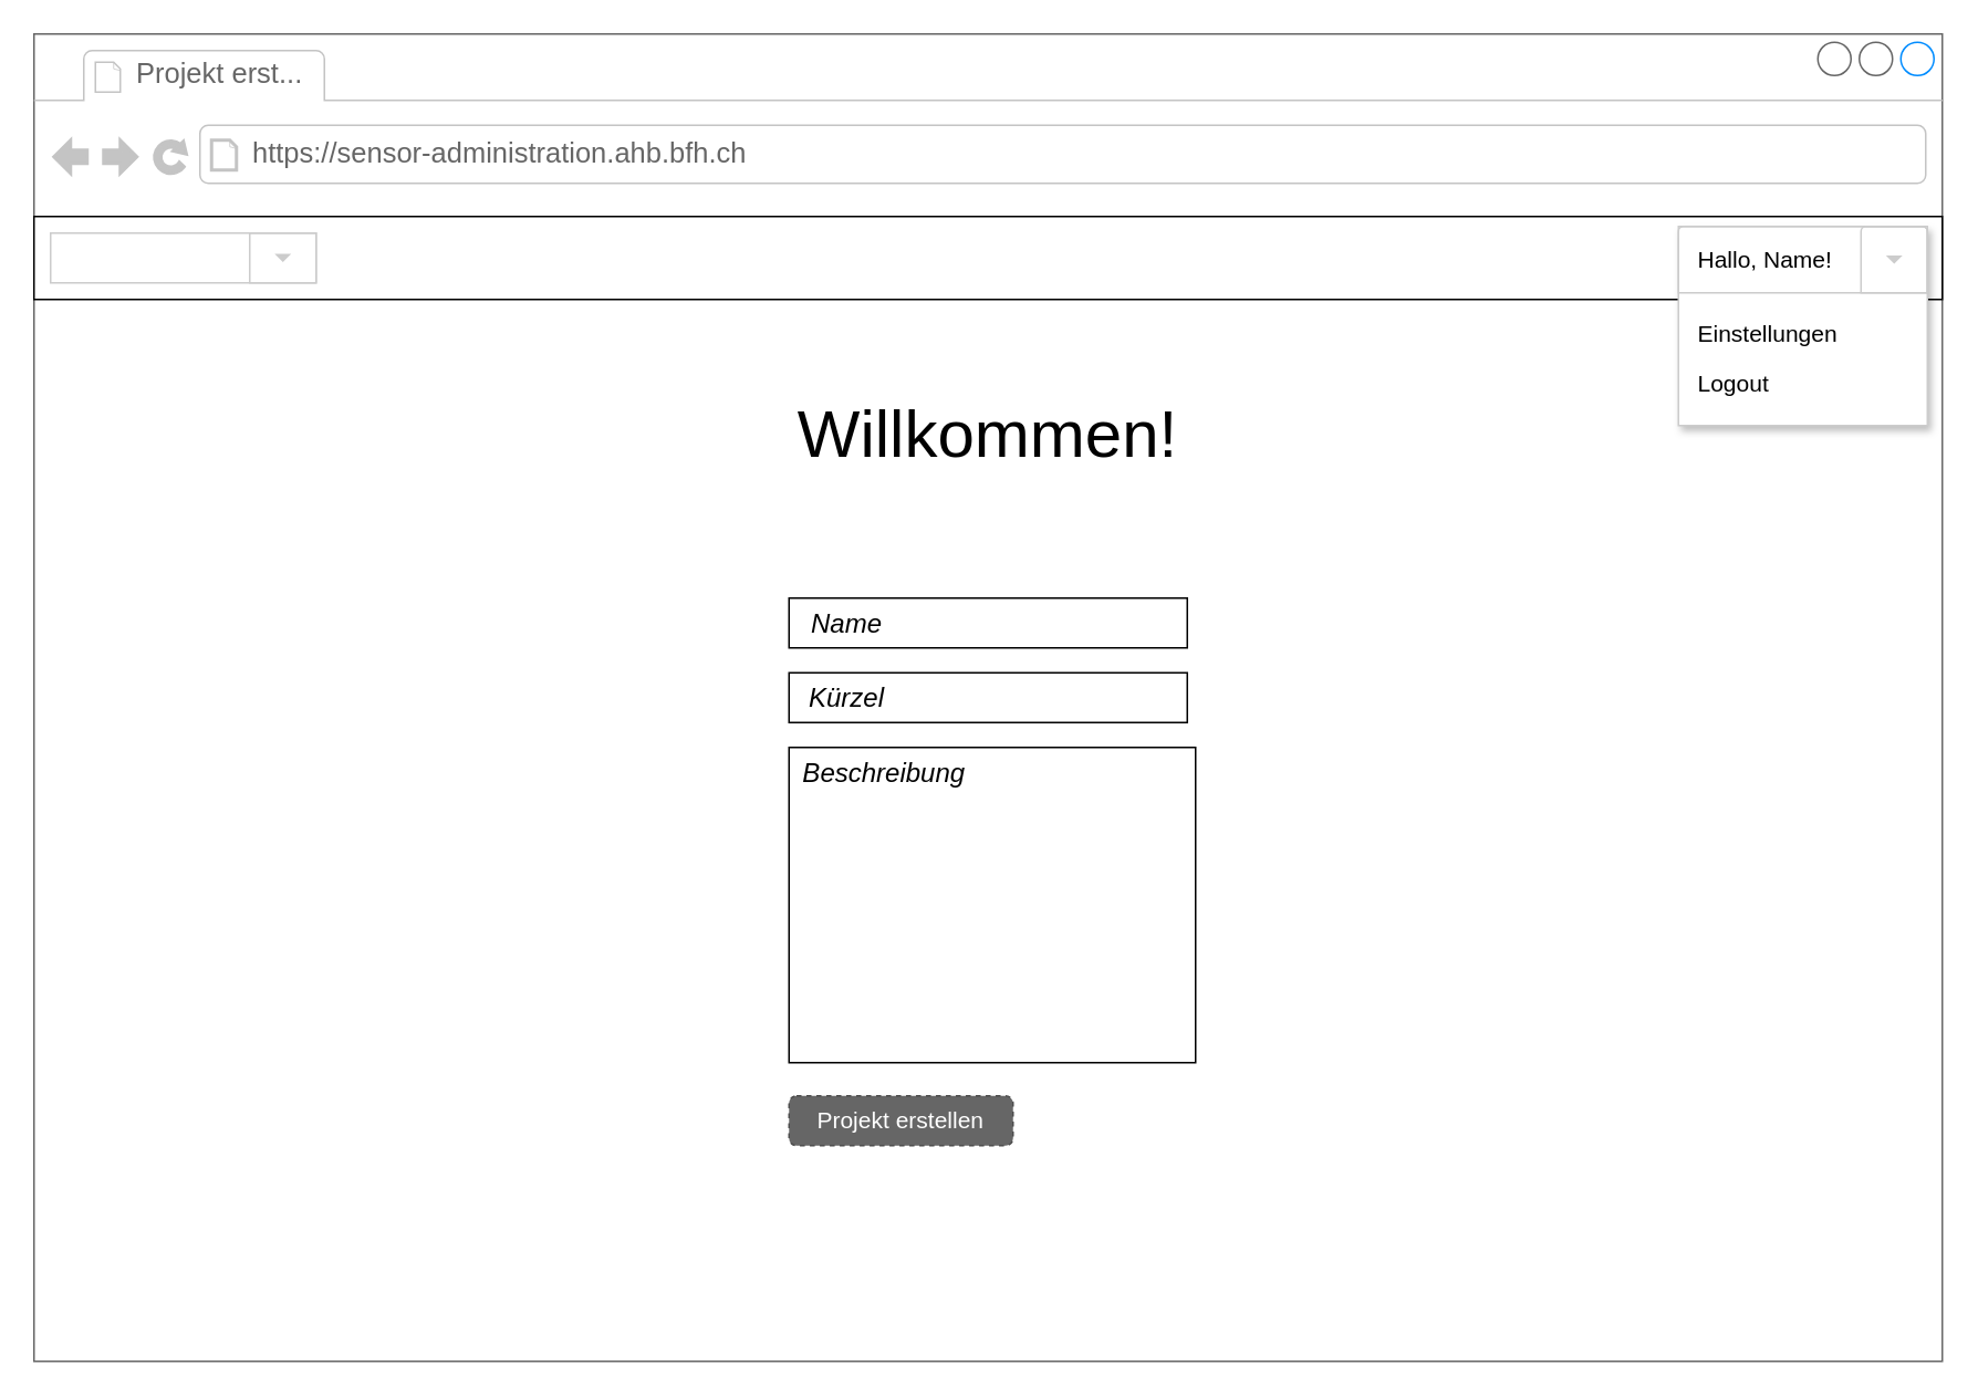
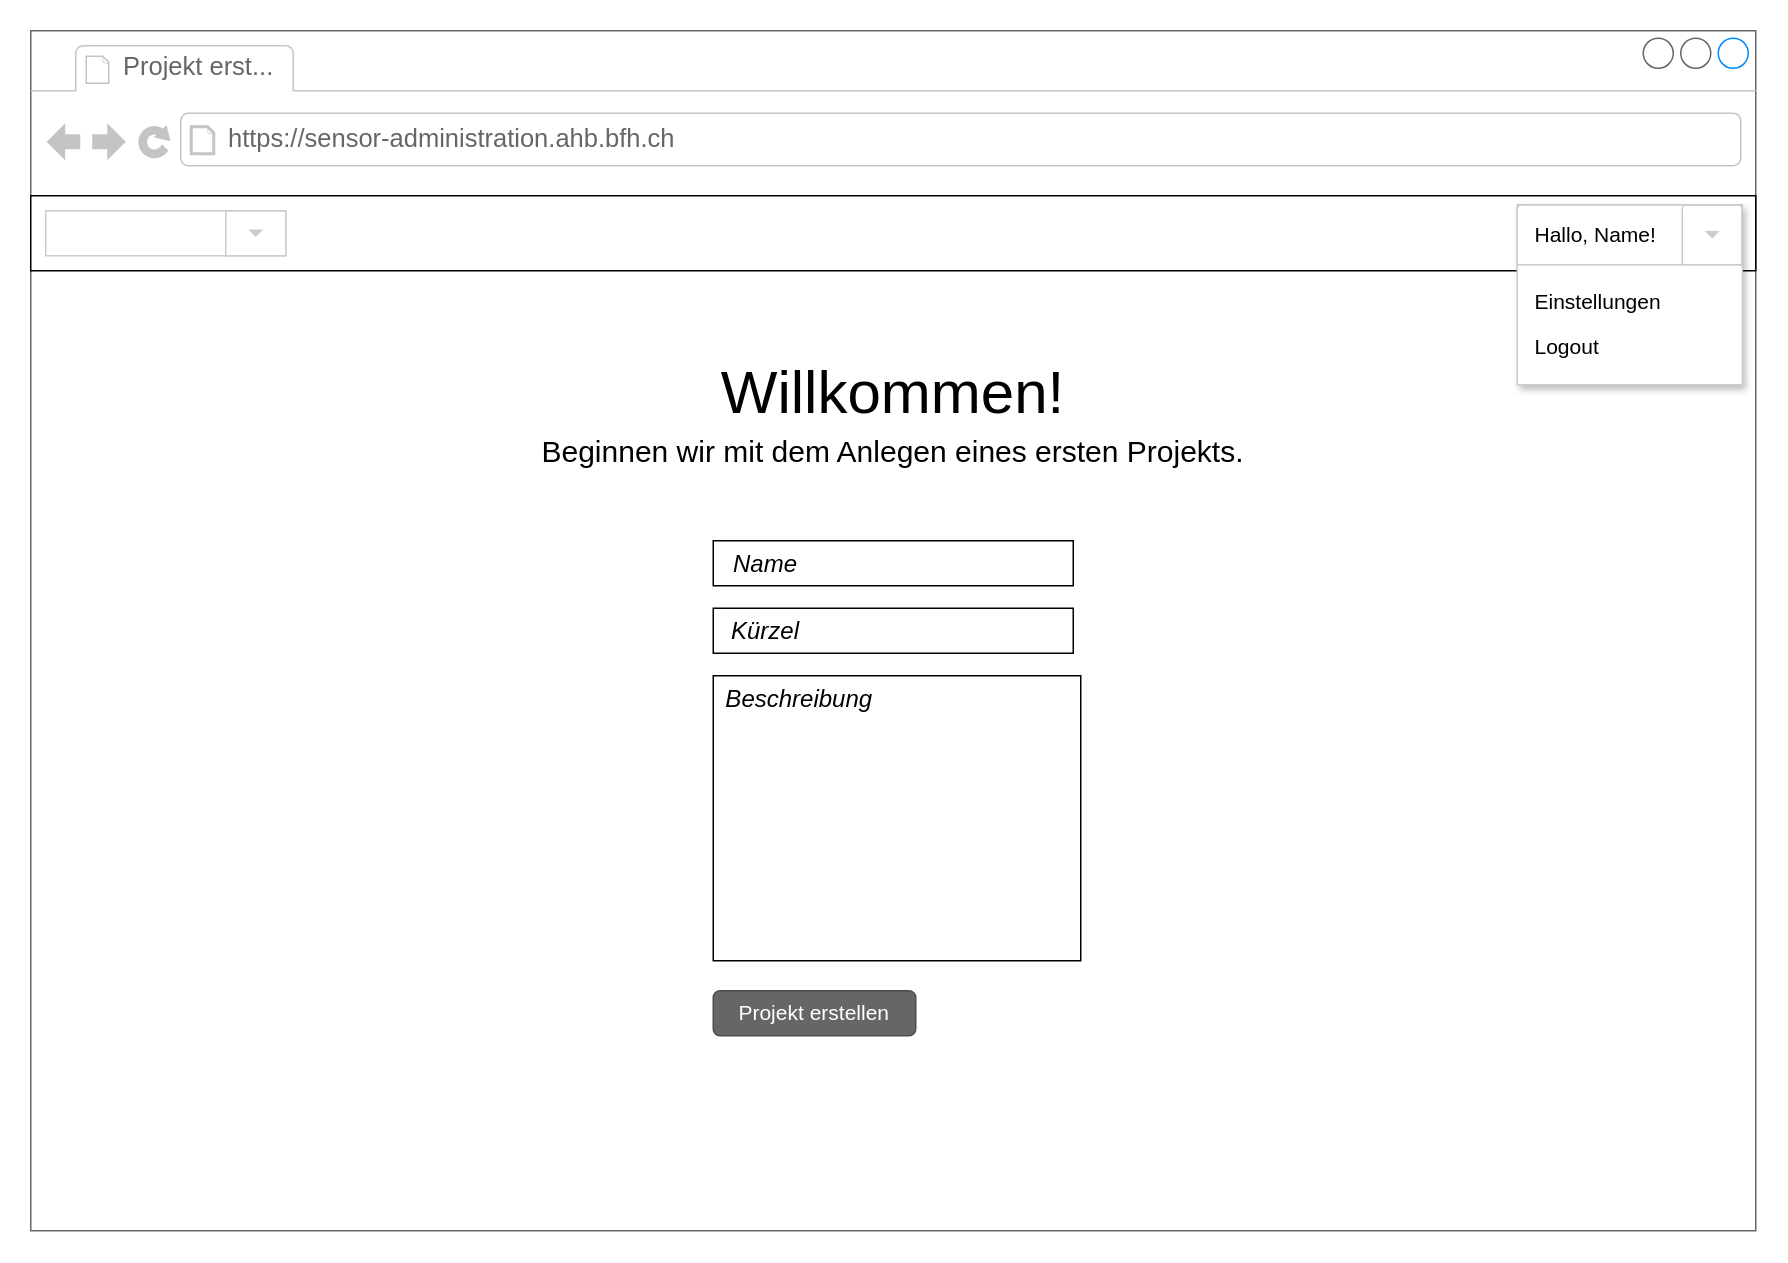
  <mxCell id="0" />
  <mxCell id="1" parent="0" />
  <mxCell id="2" value="" style="strokeWidth=1;shadow=0;dashed=0;align=center;html=1;shape=mxgraph.mockup.containers.browserWindow;rSize=0;strokeColor=#666666;strokeColor2=#008cff;strokeColor3=#c4c4c4;mainText=,;recursiveResize=0;" parent="1" vertex="1"><mxGeometry x="20" y="20" width="1150" height="800" as="geometry" /></mxCell>
  <mxCell id="3" value="Projekt erst..." style="strokeWidth=1;shadow=0;dashed=0;align=center;html=1;shape=mxgraph.mockup.containers.anchor;fontSize=17;fontColor=#666666;align=left;whiteSpace=wrap;" parent="2" vertex="1"><mxGeometry x="60" y="12" width="110" height="26" as="geometry" /></mxCell>
  <mxCell id="4" value="https://sensor-administration.ahb.bfh.ch" style="strokeWidth=1;shadow=0;dashed=0;align=center;html=1;shape=mxgraph.mockup.containers.anchor;rSize=0;fontSize=17;fontColor=#666666;align=left;" parent="2" vertex="1"><mxGeometry x="130" y="60" width="250" height="26" as="geometry" /></mxCell>
  <mxCell id="5" value="&lt;font style=&quot;font-size: 40px;&quot;&gt;Willkommen!&lt;/font&gt;" style="text;html=1;align=center;verticalAlign=middle;whiteSpace=wrap;rounded=0;" parent="2" vertex="1"><mxGeometry x="430" y="210" width="290" height="60" as="geometry" /></mxCell>
+ <mxCell id="6" value="&lt;font style=&quot;font-size: 20px;&quot;&gt;Beginnen wir mit dem Anlegen eines ersten Projekts.&lt;/font&gt;" style="text;html=1;align=center;verticalAlign=middle;whiteSpace=wrap;rounded=0;" parent="2" vertex="1"><mxGeometry x="330" y="270" width="490" height="20" as="geometry" /></mxCell>
  <mxCell id="7" value="" style="rounded=0;whiteSpace=wrap;html=1;" parent="2" vertex="1"><mxGeometry y="110" width="1150" height="50" as="geometry" /></mxCell>
  <mxCell id="8" value="" style="rounded=0;whiteSpace=wrap;html=1;" parent="2" vertex="1"><mxGeometry x="455" y="340" width="240" height="30" as="geometry" /></mxCell>
  <mxCell id="9" value="" style="rounded=0;whiteSpace=wrap;html=1;" parent="2" vertex="1"><mxGeometry x="455" y="430" width="245" height="190" as="geometry" /></mxCell>
- <mxCell id="10" value="&lt;font style=&quot;font-size: 14px;&quot;&gt;Projekt erstellen&lt;/font&gt;" style="rounded=1;html=1;shadow=0;dashed=1;whiteSpace=wrap;fontSize=10;fillColor=#666666;align=center;strokeColor=#4D4D4D;fontColor=#ffffff;" parent="2" vertex="1"><mxGeometry x="455" y="640" width="135" height="30" as="geometry" /></mxCell>
+ <mxCell id="10" value="&lt;font style=&quot;font-size: 14px;&quot;&gt;Projekt erstellen&lt;/font&gt;" style="rounded=1;html=1;shadow=0;dashed=0;whiteSpace=wrap;fontSize=10;fillColor=#666666;align=center;strokeColor=#4D4D4D;fontColor=#ffffff;" parent="2" vertex="1"><mxGeometry x="455" y="640" width="135" height="30" as="geometry" /></mxCell>
  <mxCell id="11" value="&lt;font style=&quot;font-size: 16px;&quot;&gt;&lt;i&gt;Name&lt;/i&gt;&lt;/font&gt;" style="text;html=1;align=center;verticalAlign=middle;whiteSpace=wrap;rounded=0;" parent="2" vertex="1"><mxGeometry x="460" y="340" width="60" height="30" as="geometry" /></mxCell>
  <mxCell id="12" value="&lt;font style=&quot;font-size: 16px;&quot;&gt;&lt;i&gt;Beschreibung&lt;/i&gt;&lt;/font&gt;" style="text;html=1;align=center;verticalAlign=middle;whiteSpace=wrap;rounded=0;" parent="2" vertex="1"><mxGeometry x="455" y="430" width="115" height="30" as="geometry" /></mxCell>
  <mxCell id="13" value="" style="dashed=0;align=center;fontSize=12;shape=rect;fillColor=#ffffff;strokeColor=#cccccc;" parent="2" vertex="1"><mxGeometry x="10" y="120" width="160" height="30" as="geometry" /></mxCell>
  <mxCell id="14" value="" style="shape=rect;fillColor=none;strokeColor=#cccccc;resizeHeight=1;" parent="13" vertex="1"><mxGeometry x="1" width="40" height="30" relative="1" as="geometry"><mxPoint x="-40" as="offset" /></mxGeometry></mxCell>
  <mxCell id="15" value="" style="dashed=0;html=1;shape=mxgraph.gmdl.triangle;fillColor=#cccccc;strokeColor=none;" parent="14" vertex="1"><mxGeometry x="0.5" y="0.5" width="10" height="5" relative="1" as="geometry"><mxPoint x="-5" y="-2.5" as="offset" /></mxGeometry></mxCell>
  <mxCell id="16" value="" style="rounded=0;whiteSpace=wrap;html=1;" parent="2" vertex="1"><mxGeometry x="455" y="385" width="240" height="30" as="geometry" /></mxCell>
  <mxCell id="17" value="&lt;font style=&quot;font-size: 16px;&quot;&gt;&lt;i&gt;Kürzel&lt;/i&gt;&lt;/font&gt;" style="text;html=1;align=center;verticalAlign=middle;whiteSpace=wrap;rounded=0;" parent="2" vertex="1"><mxGeometry x="460" y="385" width="60" height="30" as="geometry" /></mxCell>
  <mxCell id="18" value="" style="swimlane;shape=rect;strokeColor=#CCCCCC;fillColor=#ffffff;fontColor=#000000;fontStyle=0;childLayout=stackLayout;horizontal=1;startSize=0;horizontalStack=0;resizeParent=1;resizeParentMax=0;resizeLast=0;collapsible=0;marginBottom=0;whiteSpace=wrap;html=1;shadow=1;" parent="1" vertex="1"><mxGeometry x="1011" y="136" width="150" height="120" as="geometry" /></mxCell>
  <mxCell id="19" value="Hallo, Name!" style="text;strokeColor=#CCCCCC;align=left;verticalAlign=middle;spacingLeft=10;spacingRight=10;overflow=hidden;points=[[0,0.5],[1,0.5]];portConstraint=eastwest;rotatable=0;whiteSpace=wrap;html=1;shape=mxgraph.bootstrap.topButton;rSize=3;fillColor=none;fontSize=14;fontColor=inherit;" parent="18" vertex="1"><mxGeometry width="150" height="40" as="geometry" /></mxCell>
  <mxCell id="20" value="" style="text;strokeColor=#CCCCCC;align=left;verticalAlign=middle;spacingLeft=10;spacingRight=10;overflow=hidden;points=[[0,0.5],[1,0.5]];portConstraint=eastwest;rotatable=0;whiteSpace=wrap;html=1;shape=mxgraph.bootstrap.topButton;rSize=3;fillColor=none;fontSize=14;fontColor=inherit;" parent="19" vertex="1"><mxGeometry x="1" width="40" height="40" relative="1" as="geometry"><mxPoint x="-40" as="offset" /></mxGeometry></mxCell>
  <mxCell id="21" value="" style="shape=triangle;direction=south;fillColor=#CCCCCC;strokeColor=none;perimeter=none;sketch=0;" parent="20" vertex="1"><mxGeometry x="0.5" y="0.5" width="10" height="5" relative="1" as="geometry"><mxPoint x="-5" y="-2.5" as="offset" /></mxGeometry></mxCell>
  <mxCell id="22" value="" style="text;strokeColor=none;align=left;verticalAlign=middle;spacingLeft=10;spacingRight=10;overflow=hidden;points=[[0,0.5],[1,0.5]];portConstraint=eastwest;rotatable=0;whiteSpace=wrap;html=1;rSize=5;fillColor=none;fontColor=inherit;fontSize=14;" parent="18" vertex="1"><mxGeometry y="40" width="150" height="10" as="geometry" /></mxCell>
  <mxCell id="23" value="Einstellungen" style="text;strokeColor=none;align=left;verticalAlign=middle;spacingLeft=10;spacingRight=10;overflow=hidden;points=[[0,0.5],[1,0.5]];portConstraint=eastwest;rotatable=0;whiteSpace=wrap;html=1;rSize=5;fillColor=none;fontColor=inherit;fontSize=14;" parent="18" vertex="1"><mxGeometry y="50" width="150" height="30" as="geometry" /></mxCell>
  <mxCell id="24" value="Logout" style="text;strokeColor=none;align=left;verticalAlign=middle;spacingLeft=10;spacingRight=10;overflow=hidden;points=[[0,0.5],[1,0.5]];portConstraint=eastwest;rotatable=0;whiteSpace=wrap;html=1;rSize=5;fillColor=none;fontColor=inherit;fontSize=14;" parent="18" vertex="1"><mxGeometry y="80" width="150" height="30" as="geometry" /></mxCell>
  <mxCell id="25" value="" style="text;strokeColor=none;align=left;verticalAlign=middle;spacingLeft=10;spacingRight=10;overflow=hidden;points=[[0,0.5],[1,0.5]];portConstraint=eastwest;rotatable=0;whiteSpace=wrap;html=1;rSize=5;fillColor=none;fontColor=inherit;fontSize=14;" parent="18" vertex="1"><mxGeometry y="110" width="150" height="10" as="geometry" /></mxCell>
